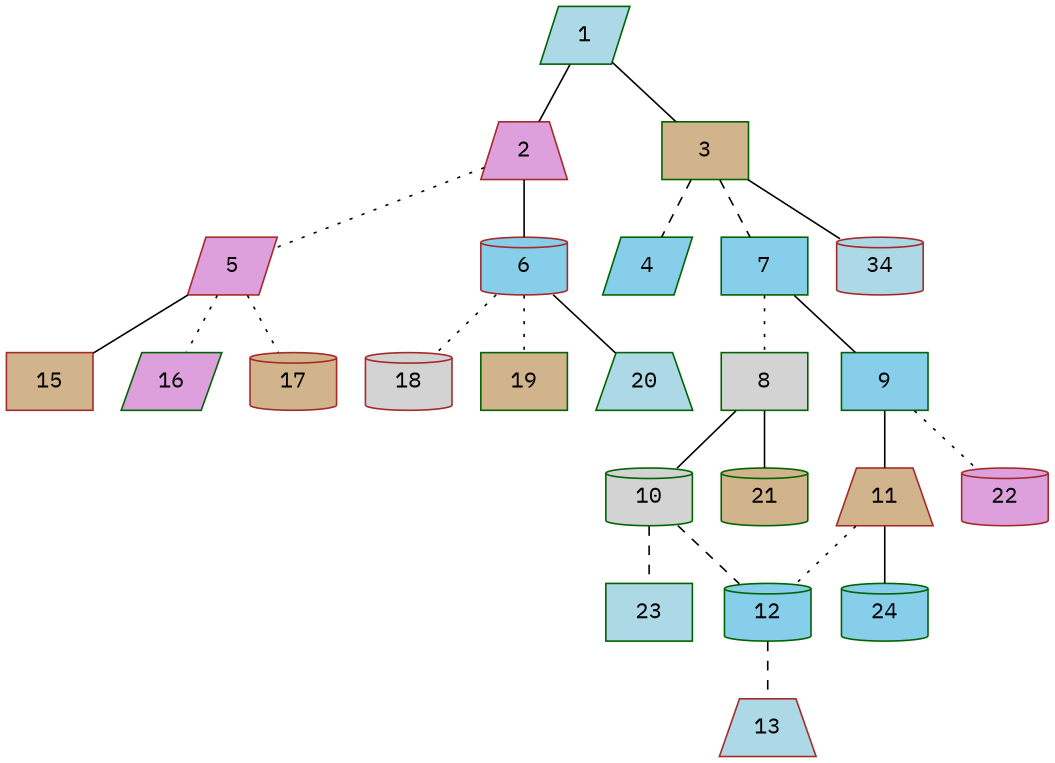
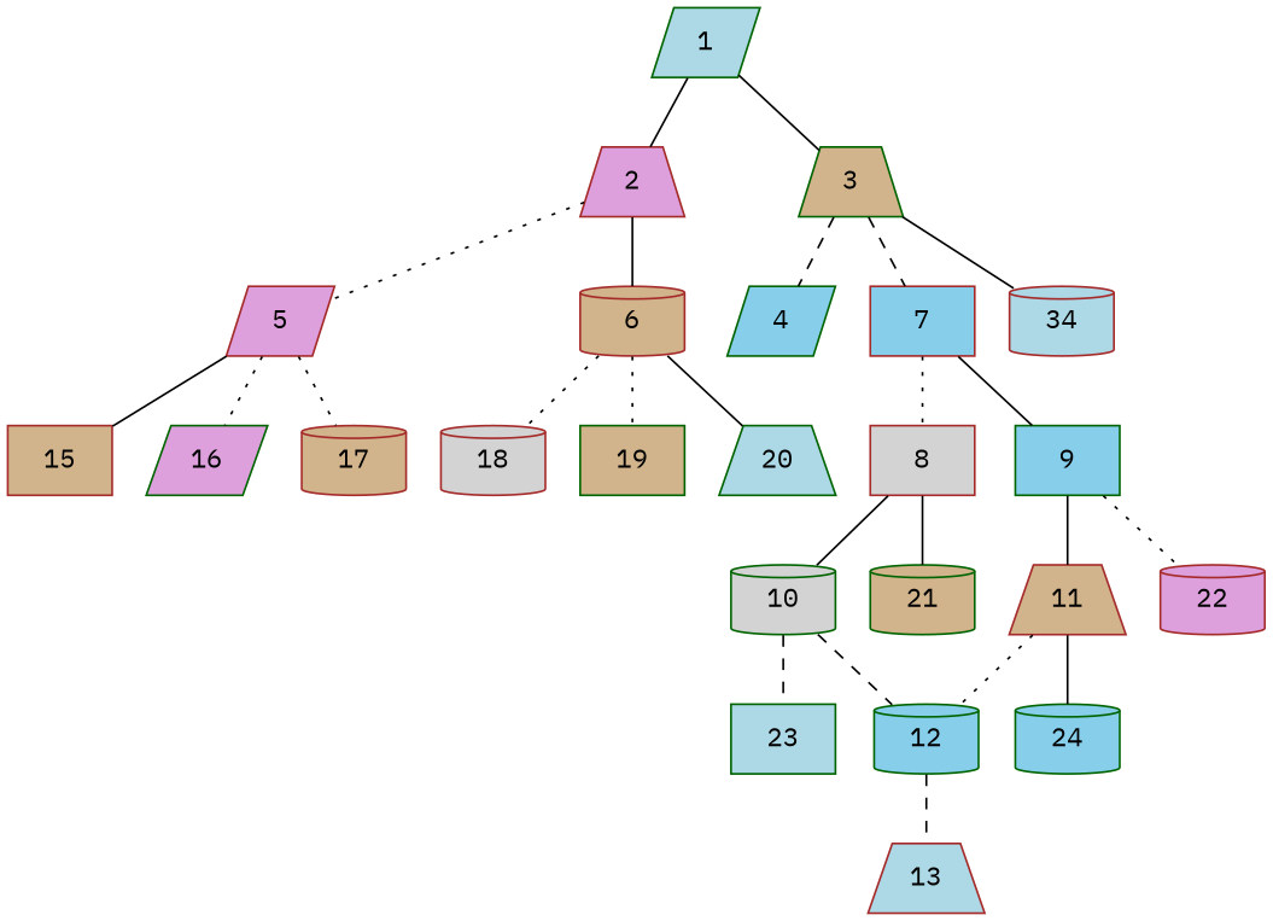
  graph {
    fontname="IBM Plex Mono"
    node [chem=H color=darkgreen fillcolor=tan fontname="IBM Plex Mono" shape=cylinder style=filled]
    edge [fontname="IBM Plex Mono" style=solid valence=1]
    1 [chem=C fillcolor=lightblue shape=parallelogram]
    2 [chem=N color=brown fillcolor=plum shape=trapezium]
-   3 [chem=N shape=box]
+   3 [chem=N shape=trapezium]
    5 [chem=C color=brown fillcolor=plum shape=parallelogram]
-   6 [chem=C color=brown fillcolor=skyblue]
+   6 [chem=C color=brown]
    4 [chem=O fillcolor=skyblue shape=parallelogram]
-   7 [chem=C fillcolor=skyblue shape=box]
+   7 [chem=C color=brown fillcolor=skyblue shape=box]
    n8 [color=brown fillcolor=lightblue label=34]
    15 [color=brown shape=box]
    16 [fillcolor=plum shape=parallelogram]
    17 [color=brown]
    18 [color=brown fillcolor=lightgrey]
    19 [shape=box]
    20 [fillcolor=lightblue shape=trapezium]
-   8 [chem=C fillcolor=lightgrey shape=box]
+   8 [chem=C color=brown fillcolor=lightgrey shape=box]
    9 [chem=C fillcolor=skyblue shape=box]
    10 [chem=C fillcolor=lightgrey]
    21
    11 [chem=C color=brown shape=trapezium]
    22 [color=brown fillcolor=plum]
    12 [chem=C fillcolor=skyblue]
    23 [fillcolor=lightblue shape=box]
    24 [fillcolor=skyblue]
    13 [chem=Cl color=brown fillcolor=lightblue shape=trapezium]
    1 -- 2
    1 -- 3
    2 -- 5 [style=dotted]
    2 -- 6
    3 -- 4 [style=dashed valence=2]
    3 -- 7 [style=dashed]
    3 -- n8
    5 -- 15
    5 -- 16 [style=dotted]
    5 -- 17 [style=dotted]
    6 -- 18 [style=dotted]
    6 -- 19 [style=dotted]
    6 -- 20
    7 -- 8 [style=dotted]
    7 -- 9 [valence=2]
    8 -- 10 [valence=2]
    8 -- 21
    9 -- 11
    9 -- 22 [style=dotted]
    10 -- 12 [style=dashed]
    10 -- 23 [style=dashed]
    11 -- 12 [style=dotted valence=2]
    11 -- 24
    12 -- 13 [style=dashed]
  }
